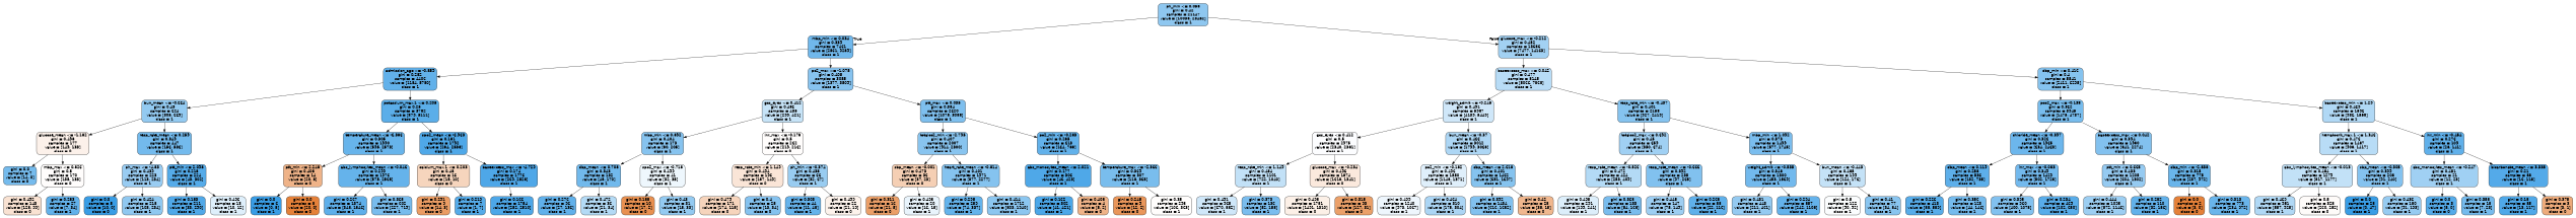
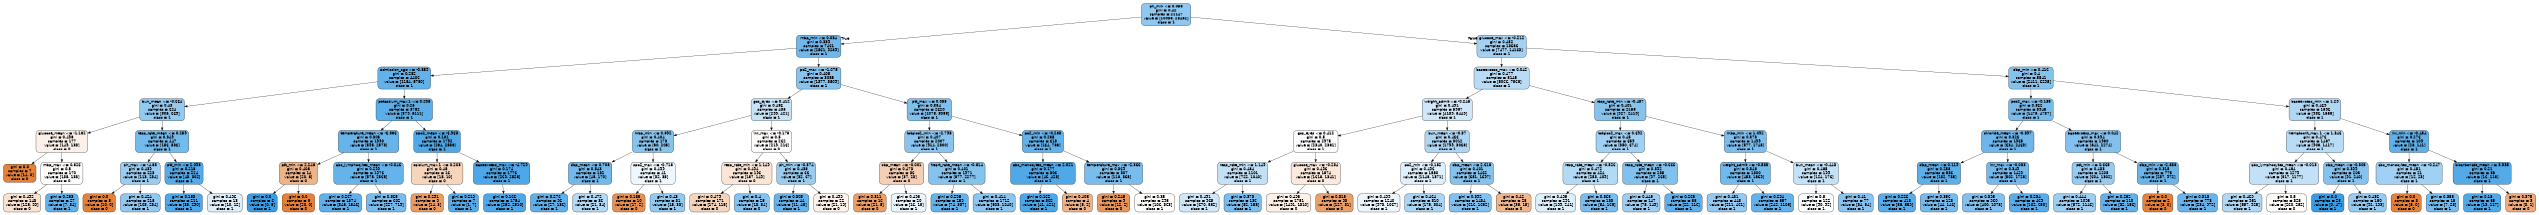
  digraph {
    node [color=black fillcolor="#e58139" fontname=helvetica shape=box style="filled, rounded"]
    edge [fontname=helvetica]
    n1 [fillcolor="#8ec7f0" label="ph_min <= 0.058\ngini = 0.42\nsamples = 21147\nvalue = [10038, 23452]\nclass = 1"]
    n2 [fillcolor="#70b8ec" label="mbp_min <= 0.034\ngini = 0.339\nsamples = 7461\nvalue = [2561, 9289]\nclass = 1"]
    n3 [fillcolor="#a2d1f3" label="glucose_max <= -0.212\ngini = 0.452\nsamples = 13686\nvalue = [7477, 14163]\nclass = 1"]
    n4 [fillcolor="#62b1ea" label="admission_age <= -0.859\ngini = 0.282\nsamples = 4406\nvalue = [1184, 5780]\nclass = 1"]
    n5 [fillcolor="#87c3ef" label="po2_max <= -1.075\ngini = 0.405\nsamples = 3055\nvalue = [1377, 3509]\nclass = 1"]
    n6 [fillcolor="#b8dcf6" label="baseexcess_max <= 0.042\ngini = 0.477\nsamples = 8145\nvalue = [5066, 7868]\nclass = 1"]
    n7 [fillcolor="#85c3ef" label="dbp_min <= 0.416\ngini = 0.4\nsamples = 5541\nvalue = [2411, 6295]\nclass = 1"]
    n8 [fillcolor="#93caf1" label="bun_mean <= -0.664\ngini = 0.43\nsamples = 624\nvalue = [305, 669]\nclass = 1"]
    n9 [fillcolor="#5baee9" label="potassium_max.1 <= 0.205\ngini = 0.25\nsamples = 3782\nvalue = [879, 5111]\nclass = 1"]
    n10 [fillcolor="#c6e3f7" label="gcs_eyes <= 0.412\ngini = 0.486\nsamples = 435\nvalue = [299, 421]\nclass = 1"]
    n11 [fillcolor="#7ebfee" label="ptt_max <= 0.035\ngini = 0.384\nsamples = 2620\nvalue = [1078, 3088]\nclass = 1"]
    n12 [fillcolor="#fcf1ea" label="glucose_mean <= -1.182\ngini = 0.498\nsamples = 177\nvalue = [149, 133]\nclass = 0"]
    n13 [fillcolor="#73baed" label="resp_rate_mean <= 0.259\ngini = 0.349\nsamples = 447\nvalue = [156, 536]\nclass = 1"]
    n14 [fillcolor="#67b4eb" label="temperature_mean <= -6.386\ngini = 0.305\nsamples = 1990\nvalue = [595, 2573]\nclass = 1"]
    n15 [fillcolor="#4fa8e8" label="spo2_mean <= -6.963\ngini = 0.181\nsamples = 1792\nvalue = [284, 2538]\nclass = 1"]
-   n16 [fillcolor="#75bbed" label="gini = 0.0\nsamples = 7\nvalue = [14, 0]\nclass = 0"]
+   n16 [label="gini = 0.0\nsamples = 7\nvalue = [14, 0]\nclass = 0"]
    n17 [fillcolor="#fffdfc" label="mbp_max <= 0.826\ngini = 0.5\nsamples = 170\nvalue = [135, 133]\nclass = 0"]
    n18 [fillcolor="#99ccf2" label="ph_max <= -4.83\ngini = 0.439\nsamples = 223\nvalue = [113, 234]\nclass = 1"]
    n19 [fillcolor="#55abe9" label="ptt_min <= 2.098\ngini = 0.218\nsamples = 224\nvalue = [43, 302]\nclass = 1"]
    n20 [fillcolor="#f9e2d2" label="gini = 0.492\nsamples = 143\nvalue = [128, 99]\nclass = 0"]
    n21 [fillcolor="#62b1ea" label="gini = 0.283\nsamples = 27\nvalue = [7, 34]\nclass = 1"]
-   n22 [fillcolor="#399de5" label="gini = 0.0\nsamples = 5\nvalue = [10, 0]\nclass = 0"]
+   n22 [label="gini = 0.0\nsamples = 5\nvalue = [10, 0]\nclass = 0"]
    n23 [fillcolor="#90c8f0" label="gini = 0.424\nsamples = 218\nvalue = [103, 234]\nclass = 1"]
    n24 [fillcolor="#50a8e8" label="gini = 0.183\nsamples = 211\nvalue = [33, 290]\nclass = 1"]
    n25 [fillcolor="#deeffb" label="gini = 0.496\nsamples = 13\nvalue = [10, 12]\nclass = 1"]
    n26 [fillcolor="#efb388" label="ptt_min <= 2.248\ngini = 0.408\nsamples = 14\nvalue = [20, 8]\nclass = 0"]
    n27 [fillcolor="#65b3eb" label="abs_lymphocytes_mean <= -0.046\ngini = 0.299\nsamples = 1976\nvalue = [575, 2565]\nclass = 1"]
    n28 [fillcolor="#f6d5bd" label="calcium_max.1 <= 0.203\ngini = 0.48\nsamples = 16\nvalue = [15, 10]\nclass = 0"]
    n29 [fillcolor="#4ea7e8" label="baseexcess_max <= -4.729\ngini = 0.174\nsamples = 1776\nvalue = [269, 2528]\nclass = 1"]
    n30 [fillcolor="#399de5" label="gini = 0.0\nsamples = 6\nvalue = [0, 8]\nclass = 1"]
    n31 [label="gini = 0.0\nsamples = 8\nvalue = [20, 0]\nclass = 0"]
    n32 [fillcolor="#5eafea" label="gini = 0.267\nsamples = 1374\nvalue = [348, 1846]\nclass = 1"]
    n33 [fillcolor="#78bced" label="gini = 0.365\nsamples = 602\nvalue = [227, 719]\nclass = 1"]
    n34 [fillcolor="#eb9c63" label="gini = 0.291\nsamples = 9\nvalue = [14, 3]\nclass = 0"]
    n35 [fillcolor="#55abe9" label="gini = 0.219\nsamples = 7\nvalue = [1, 7]\nclass = 1"]
    n36 [fillcolor="#4da7e8" label="gini = 0.166\nsamples = 1754\nvalue = [252, 2510]\nclass = 1"]
    n37 [fillcolor="#86c3ef" label="mbp_min <= 0.892\ngini = 0.404\nsamples = 173\nvalue = [80, 205]\nclass = 1"]
    n38 [fillcolor="#fffdfc" label="inr_max <= -0.178\ngini = 0.5\nsamples = 262\nvalue = [219, 216]\nclass = 0"]
    n39 [fillcolor="#88c4ef" label="totalco2_min <= -2.795\ngini = 0.407\nsamples = 2007\nvalue = [914, 2300]\nclass = 1"]
    n40 [fillcolor="#62b1ea" label="po2_min <= -0.283\ngini = 0.285\nsamples = 613\nvalue = [164, 788]\nclass = 1"]
    n41 [fillcolor="#71b9ec" label="dbp_mean <= 0.708\ngini = 0.343\nsamples = 132\nvalue = [48, 170]\nclass = 1"]
    n42 [fillcolor="#eef7fd" label="spo2_max <= -0.718\ngini = 0.499\nsamples = 41\nvalue = [32, 35]\nclass = 1"]
    n43 [fillcolor="#fae5d7" label="resp_rate_min <= 1.149\ngini = 0.494\nsamples = 196\nvalue = [187, 149]\nclass = 0"]
    n44 [fillcolor="#98ccf1" label="ph_min <= -0.374\ngini = 0.438\nsamples = 66\nvalue = [32, 67]\nclass = 1"]
    n45 [fillcolor="#60b0ea" label="gini = 0.276\nsamples = 96\nvalue = [27, 136]\nclass = 1"]
    n46 [fillcolor="#b3daf5" label="gini = 0.472\nsamples = 36\nvalue = [21, 34]\nclass = 1"]
    n47 [fillcolor="#e89050" label="gini = 0.188\nsamples = 10\nvalue = [17, 2]\nclass = 0"]
    n48 [fillcolor="#93caf1" label="gini = 0.43\nsamples = 31\nvalue = [15, 33]\nclass = 1"]
    n49 [fillcolor="#f6d4bc" label="gini = 0.479\nsamples = 171\nvalue = [174, 115]\nclass = 0"]
    n50 [fillcolor="#85c2ef" label="gini = 0.4\nsamples = 25\nvalue = [13, 34]\nclass = 0"]
    n51 [fillcolor="#66b3eb" label="gini = 0.303\nsamples = 44\nvalue = [11, 48]\nclass = 1"]
    n52 [fillcolor="#fdf3ec" label="gini = 0.499\nsamples = 22\nvalue = [21, 19]\nclass = 0"]
    n53 [fillcolor="#f5cfb4" label="sbp_mean <= -0.001\ngini = 0.473\nsamples = 36\nvalue = [37, 23]\nclass = 0"]
    n54 [fillcolor="#85c3ef" label="heart_rate_mean <= -0.814\ngini = 0.401\nsamples = 1971\nvalue = [877, 2277]\nclass = 1"]
    n55 [fillcolor="#4fa8e8" label="abs_monocytes_mean <= 2.021\ngini = 0.177\nsamples = 306\nvalue = [46, 423]\nclass = 1"]
    n56 [fillcolor="#79bded" label="temperature_max <= -2.366\ngini = 0.369\nsamples = 307\nvalue = [118, 365]\nclass = 1"]
    n57 [fillcolor="#eb9f68" label="gini = 0.311\nsamples = 16\nvalue = [21, 5]\nclass = 0"]
    n58 [fillcolor="#e9f4fc" label="gini = 0.498\nsamples = 20\nvalue = [16, 18]\nclass = 1"]
    n59 [fillcolor="#64b3eb" label="gini = 0.295\nsamples = 259\nvalue = [74, 337]\nclass = 1"]
    n60 [fillcolor="#8bc6f0" label="gini = 0.414\nsamples = 1712\nvalue = [803, 1940]\nclass = 1"]
    n61 [fillcolor="#4ca7e8" label="gini = 0.162\nsamples = 302\nvalue = [41, 421]\nclass = 1"]
    n62 [fillcolor="#efb388" label="gini = 0.408\nsamples = 4\nvalue = [5, 2]\nclass = 0"]
    n63 [fillcolor="#e9965a" label="gini = 0.245\nsamples = 9\nvalue = [12, 2]\nclass = 0"]
    n64 [fillcolor="#fffdfc" label="gini = 0.35\nsamples = 298\nvalue = [106, 363]\nclass = 1"]
    n65 [fillcolor="#cfe7f9" label="weight_admit <= -0.245\ngini = 0.491\nsamples = 5987\nvalue = [4139, 5449]\nclass = 1"]
    n66 [fillcolor="#85c3ef" label="resp_rate_min <= -0.437\ngini = 0.401\nsamples = 2158\nvalue = [927, 2419]\nclass = 1"]
    n67 [fillcolor="#77bced" label="pco2_max <= -0.138\ngini = 0.362\nsamples = 3945\nvalue = [1475, 4737]\nclass = 1"]
    n68 [fillcolor="#b0d8f5" label="baseexcess_min <= 1.29\ngini = 0.469\nsamples = 1596\nvalue = [936, 1558]\nclass = 1"]
    n69 [fillcolor="#fcfdff" label="gcs_eyes <= 0.412\ngini = 0.5\nsamples = 2975\nvalue = [2340, 2381]\nclass = 1"]
    n70 [fillcolor="#add6f4" label="bun_mean <= -0.37\ngini = 0.466\nsamples = 3012\nvalue = [1799, 3068]\nclass = 1"]
    n71 [fillcolor="#a0d0f3" label="totalco2_max <= 0.692\ngini = 0.45\nsamples = 659\nvalue = [350, 674]\nclass = 1"]
    n72 [fillcolor="#7abdee" label="mbp_min <= 1.092\ngini = 0.373\nsamples = 1499\nvalue = [577, 1745]\nclass = 1"]
    n73 [fillcolor="#c2e1f7" label="resp_rate_min <= 1.149\ngini = 0.484\nsamples = 1101\nvalue = [722, 1040]\nclass = 1"]
    n74 [fillcolor="#fbe9dd" label="glucose_max <= -0.234\ngini = 0.496\nsamples = 1874\nvalue = [1618, 1341]\nclass = 0"]
    n75 [fillcolor="#dfeffb" label="po2_min <= -0.182\ngini = 0.496\nsamples = 1550\nvalue = [1148, 1371]\nclass = 1"]
    n76 [fillcolor="#85c3ef" label="dbp_mean <= 2.618\ngini = 0.401\nsamples = 1462\nvalue = [651, 1697]\nclass = 1"]
    n77 [fillcolor="#cfe7f9" label="gini = 0.491\nsamples = 965\nvalue = [670, 882]\nclass = 1"]
    n78 [fillcolor="#7abdee" label="gini = 0.373\nsamples = 136\nvalue = [52, 158]\nclass = 1"]
    n79 [fillcolor="#fcf0e7" label="gini = 0.498\nsamples = 1781\nvalue = [1491, 1310]\nclass = 0"]
    n80 [fillcolor="#eba069" label="gini = 0.315\nsamples = 93\nvalue = [127, 31]\nclass = 0"]
    n81 [fillcolor="#eef6fd" label="gini = 0.499\nsamples = 1240\nvalue = [973, 1067]\nclass = 1"]
    n82 [fillcolor="#abd5f4" label="gini = 0.464\nsamples = 310\nvalue = [175, 304]\nclass = 1"]
    n83 [fillcolor="#82c1ef" label="gini = 0.392\nsamples = 1434\nvalue = [616, 1682]\nclass = 1"]
    n84 [fillcolor="#f0b78e" label="gini = 0.42\nsamples = 28\nvalue = [35, 15]\nclass = 0"]
    n85 [fillcolor="#b3daf5" label="resp_rate_mean <= -0.526\ngini = 0.472\nsamples = 424\nvalue = [253, 409]\nclass = 1"]
    n86 [fillcolor="#81c1ef" label="resp_rate_mean <= -0.666\ngini = 0.392\nsamples = 235\nvalue = [97, 265]\nclass = 1"]
    n87 [fillcolor="#72b9ed" label="weight_admit <= -0.535\ngini = 0.348\nsamples = 1300\nvalue = [453, 1569]\nclass = 1"]
    n88 [fillcolor="#c4e2f7" label="bun_mean <= -0.443\ngini = 0.485\nsamples = 199\nvalue = [124, 176]\nclass = 1"]
    n89 [fillcolor="#dceefa" label="gini = 0.495\nsamples = 291\nvalue = [199, 241]\nclass = 1"]
    n90 [fillcolor="#79bced" label="gini = 0.368\nsamples = 133\nvalue = [54, 168]\nclass = 1"]
    n91 [fillcolor="#9dcef2" label="gini = 0.445\nsamples = 147\nvalue = [75, 149]\nclass = 1"]
    n92 [fillcolor="#5fb0ea" label="gini = 0.268\nsamples = 88\nvalue = [22, 116]\nclass = 1"]
    n93 [fillcolor="#94caf1" label="gini = 0.431\nsamples = 443\nvalue = [211, 461]\nclass = 1"]
    n94 [fillcolor="#64b2eb" label="gini = 0.294\nsamples = 857\nvalue = [242, 1108]\nclass = 1"]
    n95 [fillcolor="#fbfdfe" label="gini = 0.5\nsamples = 122\nvalue = [90, 92]\nclass = 1"]
    n96 [fillcolor="#89c5f0" label="gini = 0.41\nsamples = 77\nvalue = [34, 84]\nclass = 1"]
    n97 [fillcolor="#6cb6ec" label="chloride_mean <= -0.397\ngini = 0.326\nsamples = 1965\nvalue = [634, 2463]\nclass = 1"]
    n98 [fillcolor="#82c1ef" label="baseexcess_max <= 0.042\ngini = 0.394\nsamples = 1980\nvalue = [841, 2274]\nclass = 1"]
    n99 [fillcolor="#b8dcf6" label="hematocrit_max.1 <= 1.346\ngini = 0.476\nsamples = 1487\nvalue = [908, 1417]\nclass = 1"]
    n100 [fillcolor="#60b0ea" label="inr_min <= -0.454\ngini = 0.276\nsamples = 109\nvalue = [28, 141]\nclass = 1"]
    n101 [fillcolor="#5dafea" label="dbp_mean <= 0.119\ngini = 0.258\nsamples = 536\nvalue = [132, 735]\nclass = 1"]
    n102 [fillcolor="#73b9ed" label="inr_max <= -0.083\ngini = 0.349\nsamples = 1429\nvalue = [502, 1728]\nclass = 1"]
    n103 [fillcolor="#95caf1" label="ptt_min <= 0.665\ngini = 0.433\nsamples = 1205\nvalue = [604, 1302]\nclass = 1"]
    n104 [fillcolor="#69b5eb" label="dbp_min <= -2.838\ngini = 0.315\nsamples = 775\nvalue = [237, 972]\nclass = 1"]
    n105 [fillcolor="#57ace9" label="gini = 0.226\nsamples = 413\nvalue = [88, 589]\nclass = 1"]
    n106 [fillcolor="#75bbed" label="gini = 0.356\nsamples = 123\nvalue = [44, 146]\nclass = 1"]
    n107 [fillcolor="#82c1ef" label="gini = 0.395\nsamples = 960\nvalue = [400, 1078]\nclass = 1"]
    n108 [fillcolor="#58ace9" label="gini = 0.234\nsamples = 469\nvalue = [102, 650]\nclass = 1"]
    n109 [fillcolor="#9ccef2" label="gini = 0.444\nsamples = 1095\nvalue = [572, 1146]\nclass = 1"]
    n110 [fillcolor="#62b1ea" label="gini = 0.282\nsamples = 110\nvalue = [32, 156]\nclass = 1"]
    n111 [label="gini = 0.0\nsamples = 2\nvalue = [3, 0]\nclass = 0"]
    n112 [fillcolor="#69b5eb" label="gini = 0.313\nsamples = 773\nvalue = [234, 972]\nclass = 1"]
    n113 [fillcolor="#c2e1f7" label="abs_lymphocytes_mean <= -0.013\ngini = 0.484\nsamples = 1279\nvalue = [817, 1177]\nclass = 1"]
    n114 [fillcolor="#84c2ef" label="sbp_mean <= -0.305\ngini = 0.399\nsamples = 208\nvalue = [91, 240]\nclass = 1"]
    n115 [fillcolor="#a0d0f3" label="abs_monocytes_mean <= -0.247\ngini = 0.451\nsamples = 21\nvalue = [12, 23]\nclass = 1"]
    n116 [fillcolor="#54aae9" label="bicarbonate_mean <= 3.335\ngini = 0.21\nsamples = 88\nvalue = [16, 118]\nclass = 1"]
    n117 [fillcolor="#b0d8f5" label="gini = 0.469\nsamples = 951\nvalue = [557, 925]\nclass = 1"]
    n118 [fillcolor="#fefbf9" label="gini = 0.5\nsamples = 328\nvalue = [260, 252]\nclass = 0"]
    n119 [fillcolor="#399de5" label="gini = 0.0\nsamples = 28\nvalue = [0, 47]\nclass = 1"]
    n120 [fillcolor="#96cbf1" label="gini = 0.436\nsamples = 180\nvalue = [91, 193]\nclass = 1"]
-   n121 [fillcolor="#55abe9" label="gini = 0.0\nsamples = 3\nvalue = [5, 0]\nclass = 0"]
+   n121 [label="gini = 0.0\nsamples = 3\nvalue = [5, 0]\nclass = 0"]
    n122 [fillcolor="#75bbed" label="gini = 0.358\nsamples = 18\nvalue = [7, 23]\nclass = 1"]
    n123 [fillcolor="#4fa8e8" label="gini = 0.18\nsamples = 85\nvalue = [13, 117]\nclass = 1"]
    n124 [fillcolor="#eeab7b" label="gini = 0.375\nsamples = 3\nvalue = [3, 1]\nclass = 0"]
    n1 -> n2 [headlabel=True labelangle=45 labeldistance=2.5]
    n1 -> n3 [headlabel=False labelangle=-45 labeldistance=2.5]
    n2 -> n4
    n2 -> n5
    n3 -> n6
    n3 -> n7
    n4 -> n8
    n4 -> n9
    n5 -> n10
    n5 -> n11
    n6 -> n65
    n6 -> n66
    n7 -> n67
    n7 -> n68
    n8 -> n12
    n8 -> n13
    n9 -> n14
    n9 -> n15
    n10 -> n37
    n10 -> n38
    n11 -> n39
    n11 -> n40
    n12 -> n16
    n12 -> n17
    n13 -> n18
    n13 -> n19
    n14 -> n26
    n14 -> n27
    n15 -> n28
    n15 -> n29
    n17 -> n20
    n17 -> n21
    n18 -> n22
    n18 -> n23
    n19 -> n24
    n19 -> n25
    n26 -> n30
    n26 -> n31
    n27 -> n32
    n27 -> n33
    n28 -> n34
    n28 -> n35
    n29 -> n36
    n37 -> n41
    n37 -> n42
    n38 -> n43
    n38 -> n44
    n39 -> n53
    n39 -> n54
    n40 -> n55
    n40 -> n56
    n41 -> n45
    n41 -> n46
    n42 -> n47
    n42 -> n48
    n43 -> n49
    n43 -> n50
    n44 -> n51
    n44 -> n52
    n53 -> n57
    n53 -> n58
    n54 -> n59
    n54 -> n60
    n55 -> n61
    n55 -> n62
    n56 -> n63
    n56 -> n64
    n65 -> n69
    n65 -> n70
    n66 -> n71
    n66 -> n72
    n67 -> n97
    n67 -> n98
    n68 -> n99
    n68 -> n100
    n69 -> n73
    n69 -> n74
    n70 -> n75
    n70 -> n76
    n71 -> n85
    n71 -> n86
    n72 -> n87
    n72 -> n88
    n73 -> n77
    n73 -> n78
    n74 -> n79
    n74 -> n80
    n75 -> n81
    n75 -> n82
    n76 -> n83
    n76 -> n84
    n85 -> n89
    n85 -> n90
    n86 -> n91
    n86 -> n92
    n87 -> n93
    n87 -> n94
    n88 -> n95
    n88 -> n96
    n97 -> n101
    n97 -> n102
    n98 -> n103
    n98 -> n104
    n99 -> n113
    n99 -> n114
    n100 -> n115
    n100 -> n116
    n101 -> n105
    n101 -> n106
    n102 -> n107
    n102 -> n108
    n103 -> n109
    n103 -> n110
    n104 -> n111
    n104 -> n112
    n113 -> n117
    n113 -> n118
    n114 -> n119
    n114 -> n120
    n115 -> n121
    n115 -> n122
    n116 -> n123
    n116 -> n124
  }
